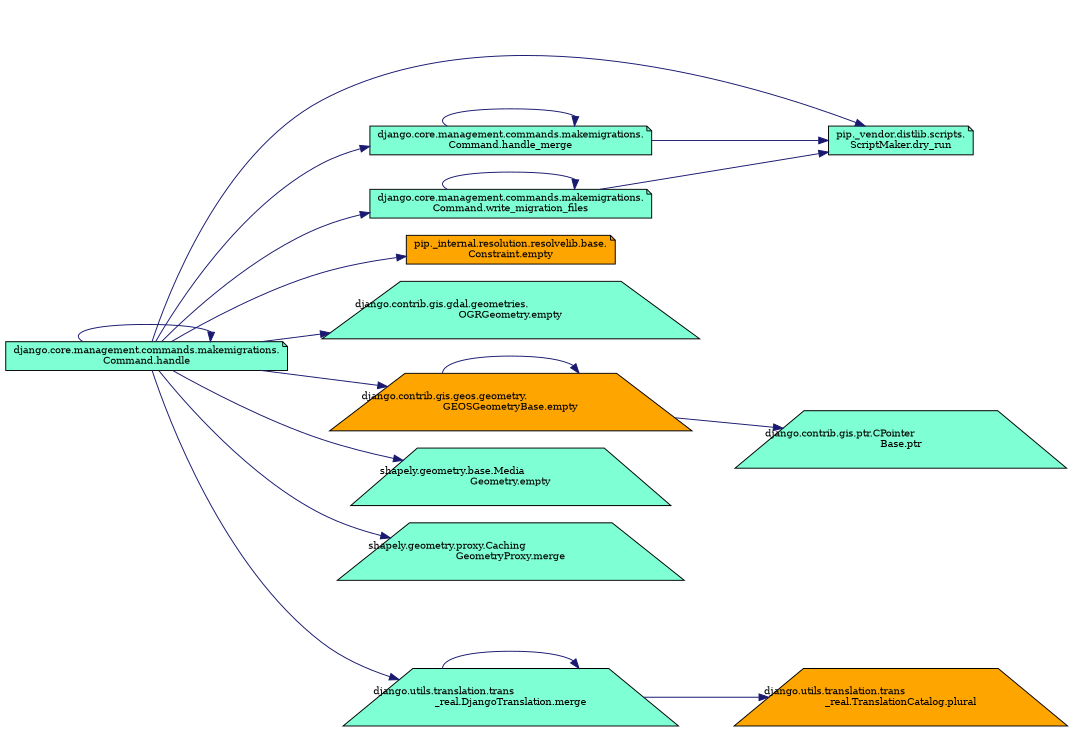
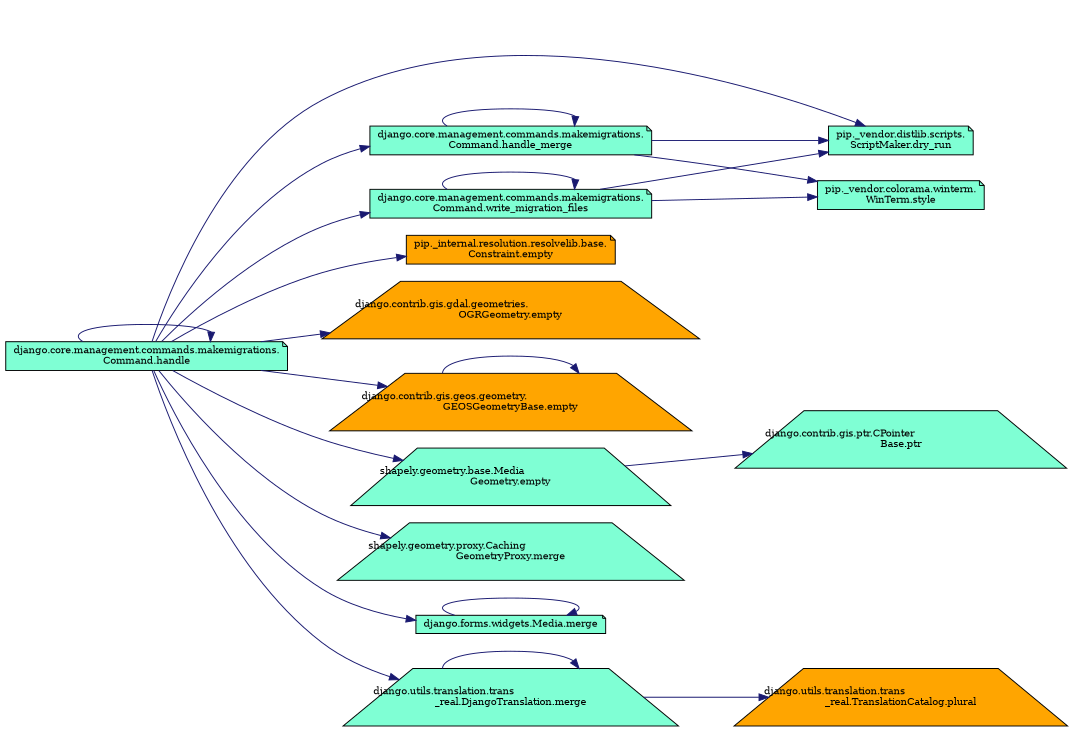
  digraph {
    fontname="DejaVu Serif"
    rankdir=LR
    node [color=black fillcolor=aquamarine fontname="DejaVu Serif" fontsize=10 shape=note style=filled]
    edge [color=midnightblue fontname="DejaVu Serif" fontsize=10 labelfontname=Helvetica labelfontsize=10 style=solid]
    n1 [fontcolor=black height=0.2 label="django.core.management.commands.makemigrations.\lCommand.handle" width=0.4]
    n2 [height=0.2 label="pip._vendor.distlib.scripts.\lScriptMaker.dry_run" width=0.4]
    n3 [fillcolor=orange height=0.2 label="pip._internal.resolution.resolvelib.base.\lConstraint.empty" width=0.4]
-   n4 [height=0.2 label="django.contrib.gis.gdal.geometries.\lOGRGeometry.empty" shape=trapezium width=0.4]
+   n4 [fillcolor=orange height=0.2 label="django.contrib.gis.gdal.geometries.\lOGRGeometry.empty" shape=trapezium width=0.4]
    n5 [fillcolor=orange height=0.2 label="django.contrib.gis.geos.geometry.\lGEOSGeometryBase.empty" shape=trapezium width=0.4]
    n6 [height=0.2 label="shapely.geometry.base.Media\lGeometry.empty" shape=trapezium width=0.4]
    n7 [height=0.2 label="shapely.geometry.proxy.Caching\lGeometryProxy.merge" shape=trapezium width=0.4]
    n8 [height=0.2 label="django.core.management.commands.makemigrations.\lCommand.handle_merge" width=0.4]
+   n9 [height=0.2 label="django.forms.widgets.Media.merge" width=0.4]
    n10 [height=0.2 label="django.utils.translation.trans\l_real.DjangoTranslation.merge" shape=trapezium width=0.4]
    n11 [height=0.2 label="django.core.management.commands.makemigrations.\lCommand.write_migration_files" width=0.4]
    n12 [height=0.2 label="django.contrib.gis.ptr.CPointer\lBase.ptr" shape=trapezium width=0.4]
+   n13 [height=0.2 label="pip._vendor.colorama.winterm.\lWinTerm.style" width=0.4]
    n14 [fillcolor=orange height=0.2 label="django.utils.translation.trans\l_real.TranslationCatalog.plural" shape=trapezium width=0.4]
    n1 -> n1
    n1 -> n2
    n1 -> n3
    n1 -> n4
    n1 -> n5
    n1 -> n6
    n1 -> n7
    n1 -> n8
+   n1 -> n9
    n1 -> n10
    n1 -> n11
    n5 -> n5
-   n5 -> n12
+   n6 -> n12
    n8 -> n2
    n8 -> n8
+   n8 -> n13
+   n9 -> n9
    n10 -> n10
    n10 -> n14
    n11 -> n2
    n11 -> n11
+   n11 -> n13
  }
